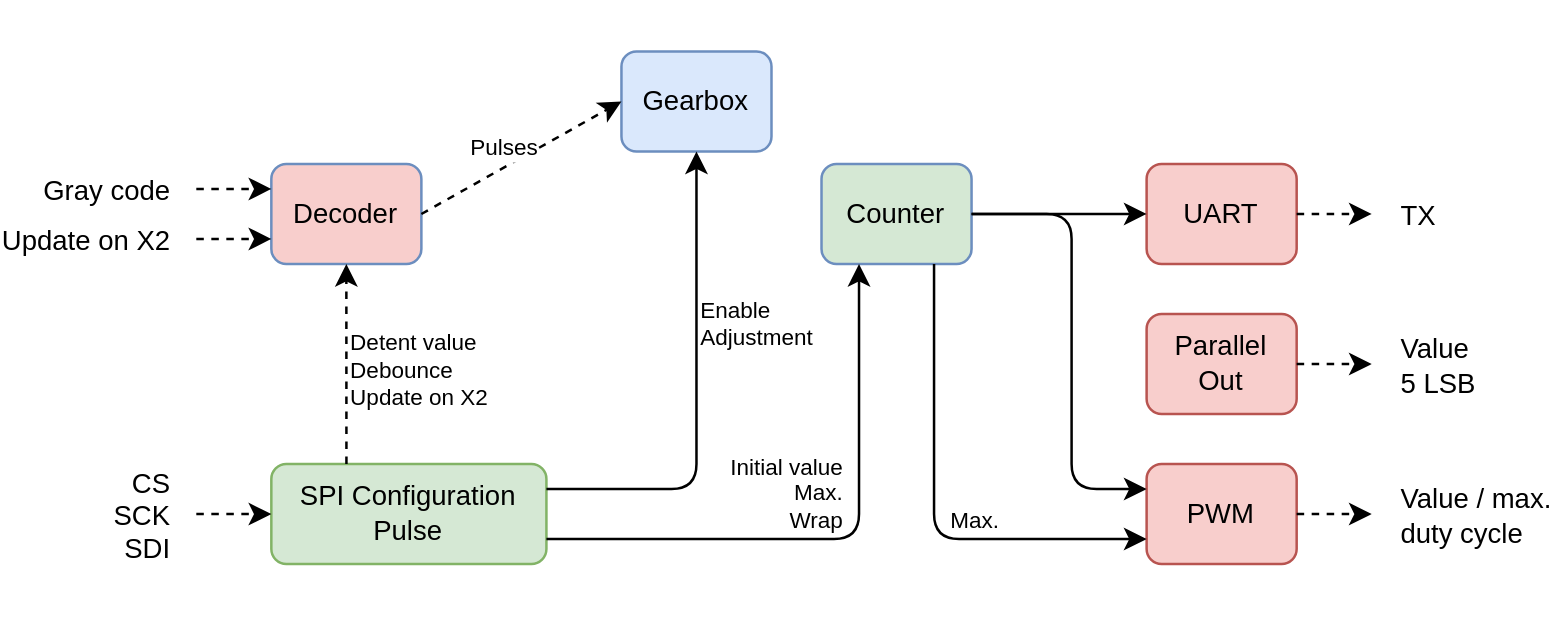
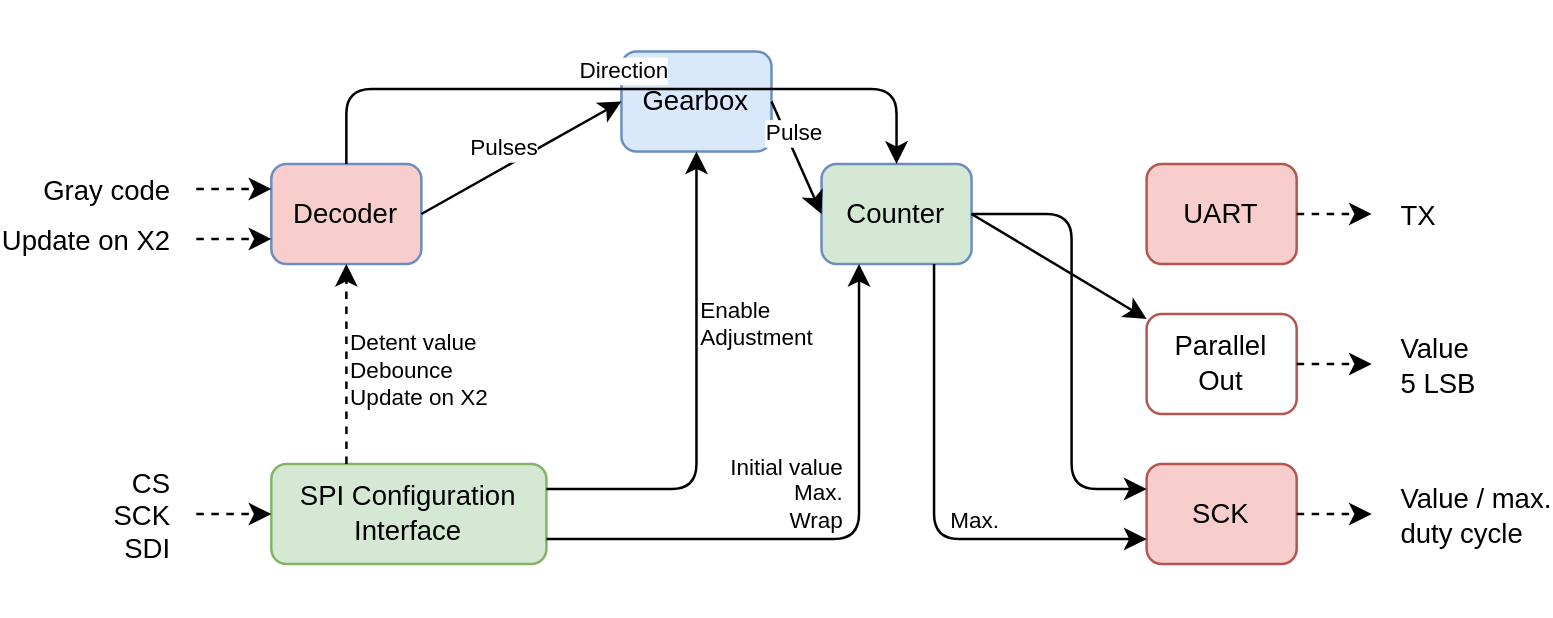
  <mxCell id="0" />
  <mxCell id="1" parent="0" />
  <mxCell id="2" value="Decoder" style="rounded=1;whiteSpace=wrap;html=1;fillColor=#f8cecc;strokeColor=#6c8ebf;fontSize=11;" vertex="1" parent="1"><mxGeometry x="50" y="65" width="60" height="40" as="geometry" /></mxCell>
  <mxCell id="3" value="Counter" style="rounded=1;whiteSpace=wrap;html=1;fillColor=#d5e8d4;strokeColor=#6c8ebf;fontSize=11;" vertex="1" parent="1"><mxGeometry x="270" y="65" width="60" height="40" as="geometry" /></mxCell>
  <mxCell id="4" value="Gearbox" style="rounded=1;whiteSpace=wrap;html=1;fillColor=#dae8fc;strokeColor=#6c8ebf;fontSize=11;" vertex="1" parent="1"><mxGeometry x="190" y="20" width="60" height="40" as="geometry" /></mxCell>
- <mxCell id="5" value="PWM" style="rounded=1;whiteSpace=wrap;html=1;fillColor=#f8cecc;strokeColor=#b85450;fontSize=11;" vertex="1" parent="1"><mxGeometry x="400" y="185" width="60" height="40" as="geometry" /></mxCell>
+ <mxCell id="5" value="SCK" style="rounded=1;whiteSpace=wrap;html=1;fillColor=#f8cecc;strokeColor=#b85450;fontSize=11;" vertex="1" parent="1"><mxGeometry x="400" y="185" width="60" height="40" as="geometry" /></mxCell>
  <mxCell id="6" value="UART" style="rounded=1;whiteSpace=wrap;html=1;fillColor=#f8cecc;strokeColor=#b85450;fontSize=11;" vertex="1" parent="1"><mxGeometry x="400" y="65" width="60" height="40" as="geometry" /></mxCell>
- <mxCell id="7" value="Parallel&lt;br&gt;Out" style="rounded=1;whiteSpace=wrap;html=1;fillColor=#f8cecc;strokeColor=#b85450;fontSize=11;" vertex="1" parent="1"><mxGeometry x="400" y="125" width="60" height="40" as="geometry" /></mxCell>
- <mxCell id="8" value="SPI Configuration Pulse" style="rounded=1;whiteSpace=wrap;html=1;fillColor=#d5e8d4;strokeColor=#82b366;fontSize=11;" vertex="1" parent="1"><mxGeometry x="50" y="185" width="110" height="40" as="geometry" /></mxCell>
- <mxCell id="9" value="" style="endArrow=classic;html=1;rounded=1;entryX=0;entryY=0.5;entryDx=0;entryDy=0;exitX=1;exitY=0.5;exitDx=0;exitDy=0;" edge="1" parent="1" source="3" target="6"><mxGeometry width="50" height="50" relative="1" as="geometry"><mxPoint x="500" y="185" as="sourcePoint" /><mxPoint x="550" y="135" as="targetPoint" /></mxGeometry></mxCell>
+ <mxCell id="7" value="Parallel&lt;br&gt;Out" style="rounded=1;whiteSpace=wrap;html=1;fillColor=#ffffff;strokeColor=#b85450;fontSize=11;" vertex="1" parent="1"><mxGeometry x="400" y="125" width="60" height="40" as="geometry" /></mxCell>
+ <mxCell id="8" value="SPI Configuration Interface" style="rounded=1;whiteSpace=wrap;html=1;fillColor=#d5e8d4;strokeColor=#82b366;fontSize=11;" vertex="1" parent="1"><mxGeometry x="50" y="185" width="110" height="40" as="geometry" /></mxCell>
+ <mxCell id="9" value="" style="endArrow=classic;html=1;rounded=1;exitX=1;exitY=0.5;exitDx=0;exitDy=0;" edge="1" parent="1" source="3" target="7"><mxGeometry width="50" height="50" relative="1" as="geometry"><mxPoint x="500" y="185" as="sourcePoint" /><mxPoint x="550" y="135" as="targetPoint" /></mxGeometry></mxCell>
  <mxCell id="10" value="" style="endArrow=classic;html=1;rounded=1;entryX=0;entryY=0.25;entryDx=0;entryDy=0;exitX=1;exitY=0.5;exitDx=0;exitDy=0;edgeStyle=orthogonalEdgeStyle;curved=0;" edge="1" parent="1" source="3" target="5"><mxGeometry width="50" height="50" relative="1" as="geometry"><mxPoint x="340" y="95" as="sourcePoint" /><mxPoint x="410" y="45" as="targetPoint" /><Array as="points"><mxPoint x="370" y="85" /><mxPoint x="370" y="195" /></Array></mxGeometry></mxCell>
- <mxCell id="15" value="" style="endArrow=classic;html=1;rounded=0;exitX=1;exitY=0.5;exitDx=0;exitDy=0;entryX=0;entryY=0.5;entryDx=0;entryDy=0;dashed=1;" edge="1" parent="1" source="2" target="4"><mxGeometry width="50" height="50" relative="1" as="geometry"><mxPoint x="230" y="95" as="sourcePoint" /><mxPoint x="280" y="95" as="targetPoint" /></mxGeometry></mxCell>
+ <mxCell id="11" value="" style="endArrow=classic;html=1;rounded=1;exitX=0.5;exitY=0;exitDx=0;exitDy=0;edgeStyle=orthogonalEdgeStyle;curved=0;entryX=0.5;entryY=0;entryDx=0;entryDy=0;" edge="1" parent="1" source="2" target="3"><mxGeometry width="50" height="50" relative="1" as="geometry"><mxPoint x="340" y="95" as="sourcePoint" /><mxPoint x="410" y="45" as="targetPoint" /><Array as="points"><mxPoint x="80" y="35" /><mxPoint x="300" y="35" /></Array></mxGeometry></mxCell>
+ <mxCell id="12" value="Direction" style="edgeLabel;html=1;align=center;verticalAlign=bottom;resizable=0;points=[];fontSize=9;" vertex="1" connectable="0" parent="11"><mxGeometry x="0.258" relative="1" as="geometry"><mxPoint x="-36" as="offset" /></mxGeometry></mxCell>
+ <mxCell id="13" value="" style="endArrow=classic;html=1;rounded=0;exitX=1;exitY=0.5;exitDx=0;exitDy=0;entryX=0;entryY=0.5;entryDx=0;entryDy=0;" edge="1" parent="1" source="4" target="3"><mxGeometry width="50" height="50" relative="1" as="geometry"><mxPoint x="340" y="95" as="sourcePoint" /><mxPoint x="250" y="105" as="targetPoint" /></mxGeometry></mxCell>
+ <mxCell id="14" value="Pulse" style="edgeLabel;html=1;align=center;verticalAlign=bottom;resizable=0;points=[];fontSize=9;" vertex="1" connectable="0" parent="13"><mxGeometry x="-0.16" y="1" relative="1" as="geometry"><mxPoint x="-1" y="1" as="offset" /></mxGeometry></mxCell>
+ <mxCell id="15" value="" style="endArrow=classic;html=1;rounded=0;exitX=1;exitY=0.5;exitDx=0;exitDy=0;entryX=0;entryY=0.5;entryDx=0;entryDy=0;" edge="1" parent="1" source="2" target="4"><mxGeometry width="50" height="50" relative="1" as="geometry"><mxPoint x="230" y="95" as="sourcePoint" /><mxPoint x="280" y="95" as="targetPoint" /></mxGeometry></mxCell>
  <mxCell id="16" value="Pulses" style="edgeLabel;html=1;align=center;verticalAlign=bottom;resizable=0;points=[];fontSize=9;" vertex="1" connectable="0" parent="15"><mxGeometry x="-0.16" y="1" relative="1" as="geometry"><mxPoint x="-1" y="1" as="offset" /></mxGeometry></mxCell>
  <mxCell id="17" value="" style="endArrow=classic;html=1;rounded=1;edgeStyle=orthogonalEdgeStyle;curved=0;entryX=0;entryY=0.75;entryDx=0;entryDy=0;exitX=0.75;exitY=1;exitDx=0;exitDy=0;" edge="1" parent="1" source="3" target="5"><mxGeometry width="50" height="50" relative="1" as="geometry"><mxPoint x="300" y="125" as="sourcePoint" /><mxPoint x="400" y="155" as="targetPoint" /></mxGeometry></mxCell>
  <mxCell id="18" value="Max." style="edgeLabel;html=1;align=left;verticalAlign=bottom;resizable=0;points=[];fontSize=9;" vertex="1" connectable="0" parent="17"><mxGeometry x="0.326" y="-1" relative="1" as="geometry"><mxPoint x="-14" y="-1" as="offset" /></mxGeometry></mxCell>
  <mxCell id="19" value="" style="endArrow=classic;html=1;rounded=1;edgeStyle=orthogonalEdgeStyle;curved=0;entryX=0.5;entryY=1;entryDx=0;entryDy=0;exitX=1;exitY=0.25;exitDx=0;exitDy=0;" edge="1" parent="1" source="8" target="4"><mxGeometry width="50" height="50" relative="1" as="geometry"><mxPoint x="325" y="115" as="sourcePoint" /><mxPoint x="420" y="155" as="targetPoint" /></mxGeometry></mxCell>
  <mxCell id="20" value="&lt;div style=&quot;font-size: 9px;&quot;&gt;&lt;font style=&quot;font-size: 9px;&quot;&gt;Enable&lt;/font&gt;&lt;/div&gt;&lt;div style=&quot;font-size: 9px;&quot;&gt;&lt;font style=&quot;font-size: 9px;&quot;&gt;Adjustment&lt;/font&gt;&lt;/div&gt;" style="edgeLabel;html=1;align=left;verticalAlign=top;resizable=0;points=[];fontSize=9;" vertex="1" connectable="0" parent="19"><mxGeometry x="0.16" y="-1" relative="1" as="geometry"><mxPoint x="-1" y="-30" as="offset" /></mxGeometry></mxCell>
  <mxCell id="21" value="" style="endArrow=classic;html=1;rounded=1;edgeStyle=orthogonalEdgeStyle;curved=0;entryX=0.25;entryY=1;entryDx=0;entryDy=0;exitX=1;exitY=0.75;exitDx=0;exitDy=0;" edge="1" parent="1" source="8" target="3"><mxGeometry width="50" height="50" relative="1" as="geometry"><mxPoint x="170" y="190" as="sourcePoint" /><mxPoint x="210" y="115" as="targetPoint" /></mxGeometry></mxCell>
  <mxCell id="22" value="&lt;div style=&quot;font-size: 9px;&quot;&gt;&lt;font style=&quot;font-size: 9px;&quot;&gt;Initial value&lt;/font&gt;&lt;/div&gt;&lt;div style=&quot;font-size: 9px;&quot;&gt;&lt;font style=&quot;font-size: 9px;&quot;&gt;Max.&lt;br style=&quot;font-size: 9px;&quot;&gt;Wrap&lt;/font&gt;&lt;/div&gt;" style="edgeLabel;html=1;align=right;verticalAlign=bottom;resizable=0;points=[];fontSize=9;" vertex="1" connectable="0" parent="21"><mxGeometry x="-0.257" y="2" relative="1" as="geometry"><mxPoint x="32" y="2" as="offset" /></mxGeometry></mxCell>
  <mxCell id="23" value="" style="endArrow=classic;html=1;rounded=0;entryX=0.5;entryY=1;entryDx=0;entryDy=0;exitX=0.273;exitY=0;exitDx=0;exitDy=0;exitPerimeter=0;dashed=1;" edge="1" parent="1" source="8" target="2"><mxGeometry width="50" height="50" relative="1" as="geometry"><mxPoint x="370" y="295" as="sourcePoint" /><mxPoint x="420" y="245" as="targetPoint" /></mxGeometry></mxCell>
  <mxCell id="24" value="Detent value&lt;br style=&quot;font-size: 9px;&quot;&gt;Debounce&lt;br&gt;Update on X2" style="edgeLabel;html=1;align=left;verticalAlign=top;resizable=0;points=[];fontSize=9;" vertex="1" connectable="0" parent="23"><mxGeometry x="-0.036" relative="1" as="geometry"><mxPoint y="-21" as="offset" /></mxGeometry></mxCell>
  <mxCell id="25" value="" style="endArrow=classic;html=1;rounded=0;dashed=1;entryX=0;entryY=0.25;entryDx=0;entryDy=0;" edge="1" parent="1" target="2"><mxGeometry width="50" height="50" relative="1" as="geometry"><mxPoint x="20" y="75" as="sourcePoint" /><mxPoint x="410" y="325" as="targetPoint" /></mxGeometry></mxCell>
  <mxCell id="26" value="Gray code" style="edgeLabel;html=1;align=right;verticalAlign=middle;resizable=0;points=[];" vertex="1" connectable="0" parent="25"><mxGeometry x="-0.189" y="1" relative="1" as="geometry"><mxPoint x="-22" y="1" as="offset" /></mxGeometry></mxCell>
  <mxCell id="27" value="" style="endArrow=classic;html=1;rounded=0;dashed=1;entryX=0;entryY=0.5;entryDx=0;entryDy=0;" edge="1" parent="1" target="8"><mxGeometry width="50" height="50" relative="1" as="geometry"><mxPoint x="20" y="205" as="sourcePoint" /><mxPoint x="60" y="95" as="targetPoint" /></mxGeometry></mxCell>
  <mxCell id="28" value="CS&lt;br&gt;&amp;nbsp;SCK&lt;br&gt;SDI" style="edgeLabel;html=1;align=right;verticalAlign=middle;resizable=0;points=[];" vertex="1" connectable="0" parent="27"><mxGeometry x="-0.189" y="1" relative="1" as="geometry"><mxPoint x="-22" y="1" as="offset" /></mxGeometry></mxCell>
  <mxCell id="29" value="" style="endArrow=classic;html=1;rounded=0;dashed=1;exitX=1;exitY=0.5;exitDx=0;exitDy=0;" edge="1" parent="1" source="6"><mxGeometry width="50" height="50" relative="1" as="geometry"><mxPoint x="30" y="95" as="sourcePoint" /><mxPoint x="490" y="85" as="targetPoint" /></mxGeometry></mxCell>
  <mxCell id="30" value="TX" style="edgeLabel;html=1;align=left;verticalAlign=middle;resizable=0;points=[];fontSize=11;" vertex="1" connectable="0" parent="29"><mxGeometry x="-0.189" y="1" relative="1" as="geometry"><mxPoint x="28" y="1" as="offset" /></mxGeometry></mxCell>
  <mxCell id="31" value="" style="endArrow=classic;html=1;rounded=0;dashed=1;exitX=1;exitY=0.5;exitDx=0;exitDy=0;" edge="1" parent="1" source="7"><mxGeometry width="50" height="50" relative="1" as="geometry"><mxPoint x="490" y="95" as="sourcePoint" /><mxPoint x="490" y="145" as="targetPoint" /></mxGeometry></mxCell>
  <mxCell id="32" value="Value&lt;br style=&quot;font-size: 11px;&quot;&gt;5 LSB" style="edgeLabel;html=1;align=left;verticalAlign=middle;resizable=0;points=[];fontSize=11;" vertex="1" connectable="0" parent="31"><mxGeometry x="-0.189" y="1" relative="1" as="geometry"><mxPoint x="28" y="1" as="offset" /></mxGeometry></mxCell>
  <mxCell id="33" value="" style="endArrow=classic;html=1;rounded=0;dashed=1;exitX=1;exitY=0.5;exitDx=0;exitDy=0;" edge="1" parent="1" source="5"><mxGeometry width="50" height="50" relative="1" as="geometry"><mxPoint x="490" y="155" as="sourcePoint" /><mxPoint x="490" y="205" as="targetPoint" /></mxGeometry></mxCell>
  <mxCell id="34" value="Value / max.&lt;br style=&quot;font-size: 11px;&quot;&gt;duty cycle" style="edgeLabel;html=1;align=left;verticalAlign=middle;resizable=0;points=[];fontSize=11;" vertex="1" connectable="0" parent="33"><mxGeometry x="-0.189" y="1" relative="1" as="geometry"><mxPoint x="28" y="1" as="offset" /></mxGeometry></mxCell>
  <mxCell id="35" value="" style="endArrow=classic;html=1;rounded=0;dashed=1;" edge="1" parent="1"><mxGeometry width="50" height="50" relative="1" as="geometry"><mxPoint x="20" y="95" as="sourcePoint" /><mxPoint x="50" y="95" as="targetPoint" /></mxGeometry></mxCell>
  <mxCell id="36" value="Update on X2" style="edgeLabel;html=1;align=right;verticalAlign=middle;resizable=0;points=[];" vertex="1" connectable="0" parent="35"><mxGeometry x="-0.189" y="1" relative="1" as="geometry"><mxPoint x="-22" y="1" as="offset" /></mxGeometry></mxCell>
